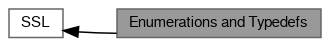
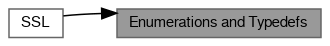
  digraph {
    rankdir=LR
    node [fontname=FreeSans fontsize=10 shape=box style=filled]
    n1 [color=grey40 fillcolor=white height=0.2 label=SSL width=0.4]
    n2 [color=gray40 fillcolor=grey60 fontcolor=black height=0.2 label="Enumerations and Typedefs" width=0.4]
-   n1 -> n2 [dir=back fontname=FreeSans fontsize=10 labelfontname=FreeSans labelfontsize=10 shape=plaintext style=solid]
+   n2 -> n1 [dir=back fontname=FreeSans fontsize=10 labelfontname=FreeSans labelfontsize=10 shape=plaintext style=solid]
  }
